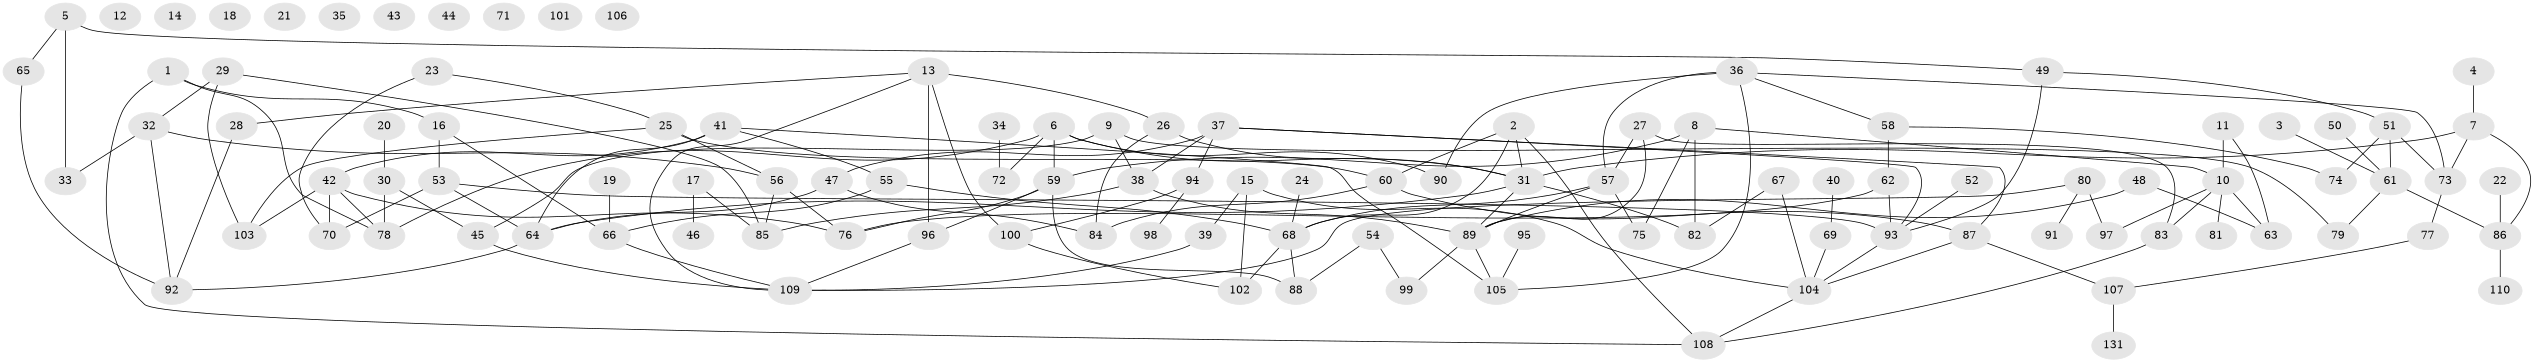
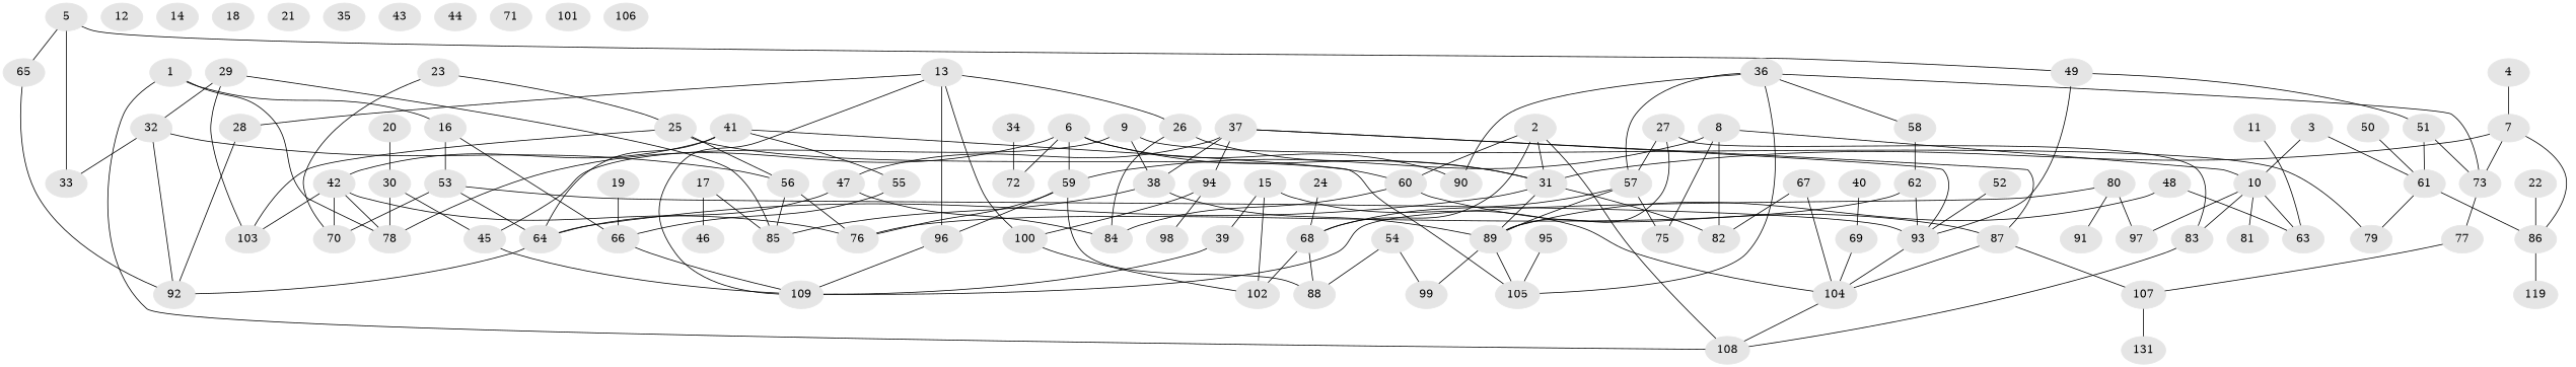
  graph {
    node [color=gray90 style=filled]
    1
    16
    78
    108
    53
    66
    2
    31
    60
    68
    82
    89
    64
    84
    87
    102
    88
    3
    10
    61
    63
    81
    83
    97
    86
    79
    4
    7
    73
    5
    33
    49
    65
    93
    51
    92
    6
    59
    72
    90
    96
    76
    77
-   110
+   110 [label=119]
    8
    75
    9
    38
    45
    85
    109
    11
    12
    13
    26
    28
    100
    14
    15
    39
    104
    70
    17
    46
    18
    19
    20
    30
    21
    22
    23
    25
    56
    103
    24
    27
    57
    105
    99
    29
    32
    34
    35
    36
    58
-   74
    62
    37
    47
    94
    107
    98
    40
    69
    41
    42
    55
    43
    44
    48
    50
    52
    54
    67
    71
    n106 [label=131]
    80
    91
    95
    101
    106
    1 -- 16
    1 -- 78
    1 -- 108
    16 -- 53
    16 -- 66
    53 -- 64
    53 -- 93
    53 -- 70
    66 -- 109
    2 -- 108
    2 -- 31
    2 -- 60
    2 -- 68
    31 -- 82
    31 -- 89
    31 -- 64
    60 -- 84
    60 -- 87
    68 -- 102
    68 -- 88
    89 -- 105
    89 -- 99
    64 -- 92
    87 -- 104
    87 -- 107
-   11 -- 10
+   3 -- 10
    3 -- 61
    10 -- 63
    10 -- 81
    10 -- 83
    10 -- 97
    61 -- 86
    61 -- 79
    83 -- 108
    86 -- 110
    4 -- 7
    7 -- 31
    7 -- 86
    7 -- 73
    73 -- 77
    5 -- 33
    5 -- 49
    5 -- 65
    49 -- 93
    49 -- 51
    65 -- 92
    93 -- 104
    51 -- 61
    51 -- 73
-   51 -- 74
    6 -- 78
    6 -- 31
    6 -- 59
    6 -- 72
    6 -- 90
    59 -- 88
    59 -- 96
    59 -- 76
    96 -- 109
    77 -- 107
    8 -- 82
    8 -- 10
    8 -- 59
    8 -- 75
    9 -- 79
    9 -- 38
    9 -- 45
    38 -- 89
    38 -- 85
    45 -- 109
    11 -- 63
    13 -- 96
    13 -- 109
    13 -- 26
    13 -- 28
    13 -- 100
    26 -- 31
    26 -- 84
    28 -- 92
    100 -- 102
    15 -- 102
    15 -- 39
    15 -- 104
    39 -- 109
    104 -- 108
    17 -- 85
    17 -- 46
    19 -- 66
    20 -- 30
    30 -- 78
    30 -- 45
    22 -- 86
    23 -- 70
    23 -- 25
    25 -- 60
    25 -- 56
    25 -- 103
    56 -- 76
    56 -- 85
    24 -- 68
    27 -- 89
    27 -- 83
    27 -- 57
    57 -- 68
    57 -- 89
    57 -- 75
    29 -- 85
    29 -- 103
    29 -- 32
    32 -- 33
    32 -- 92
    32 -- 56
    34 -- 72
    36 -- 73
    36 -- 90
    36 -- 57
    36 -- 105
    36 -- 58
-   58 -- 74
    58 -- 62
    62 -- 93
    62 -- 76
    37 -- 87
    37 -- 93
    37 -- 38
    37 -- 47
    37 -- 94
    47 -- 64
    47 -- 84
    94 -- 100
    94 -- 98
    107 -- n106
    40 -- 69
    69 -- 104
    41 -- 64
    41 -- 105
    41 -- 42
    41 -- 55
    42 -- 78
    42 -- 76
    42 -- 70
    42 -- 103
    55 -- 66
-   55 -- 68
    48 -- 89
    48 -- 63
    50 -- 61
    52 -- 93
    54 -- 88
    54 -- 99
    67 -- 82
    67 -- 104
    80 -- 97
    80 -- 109
    80 -- 91
    95 -- 105
  }
